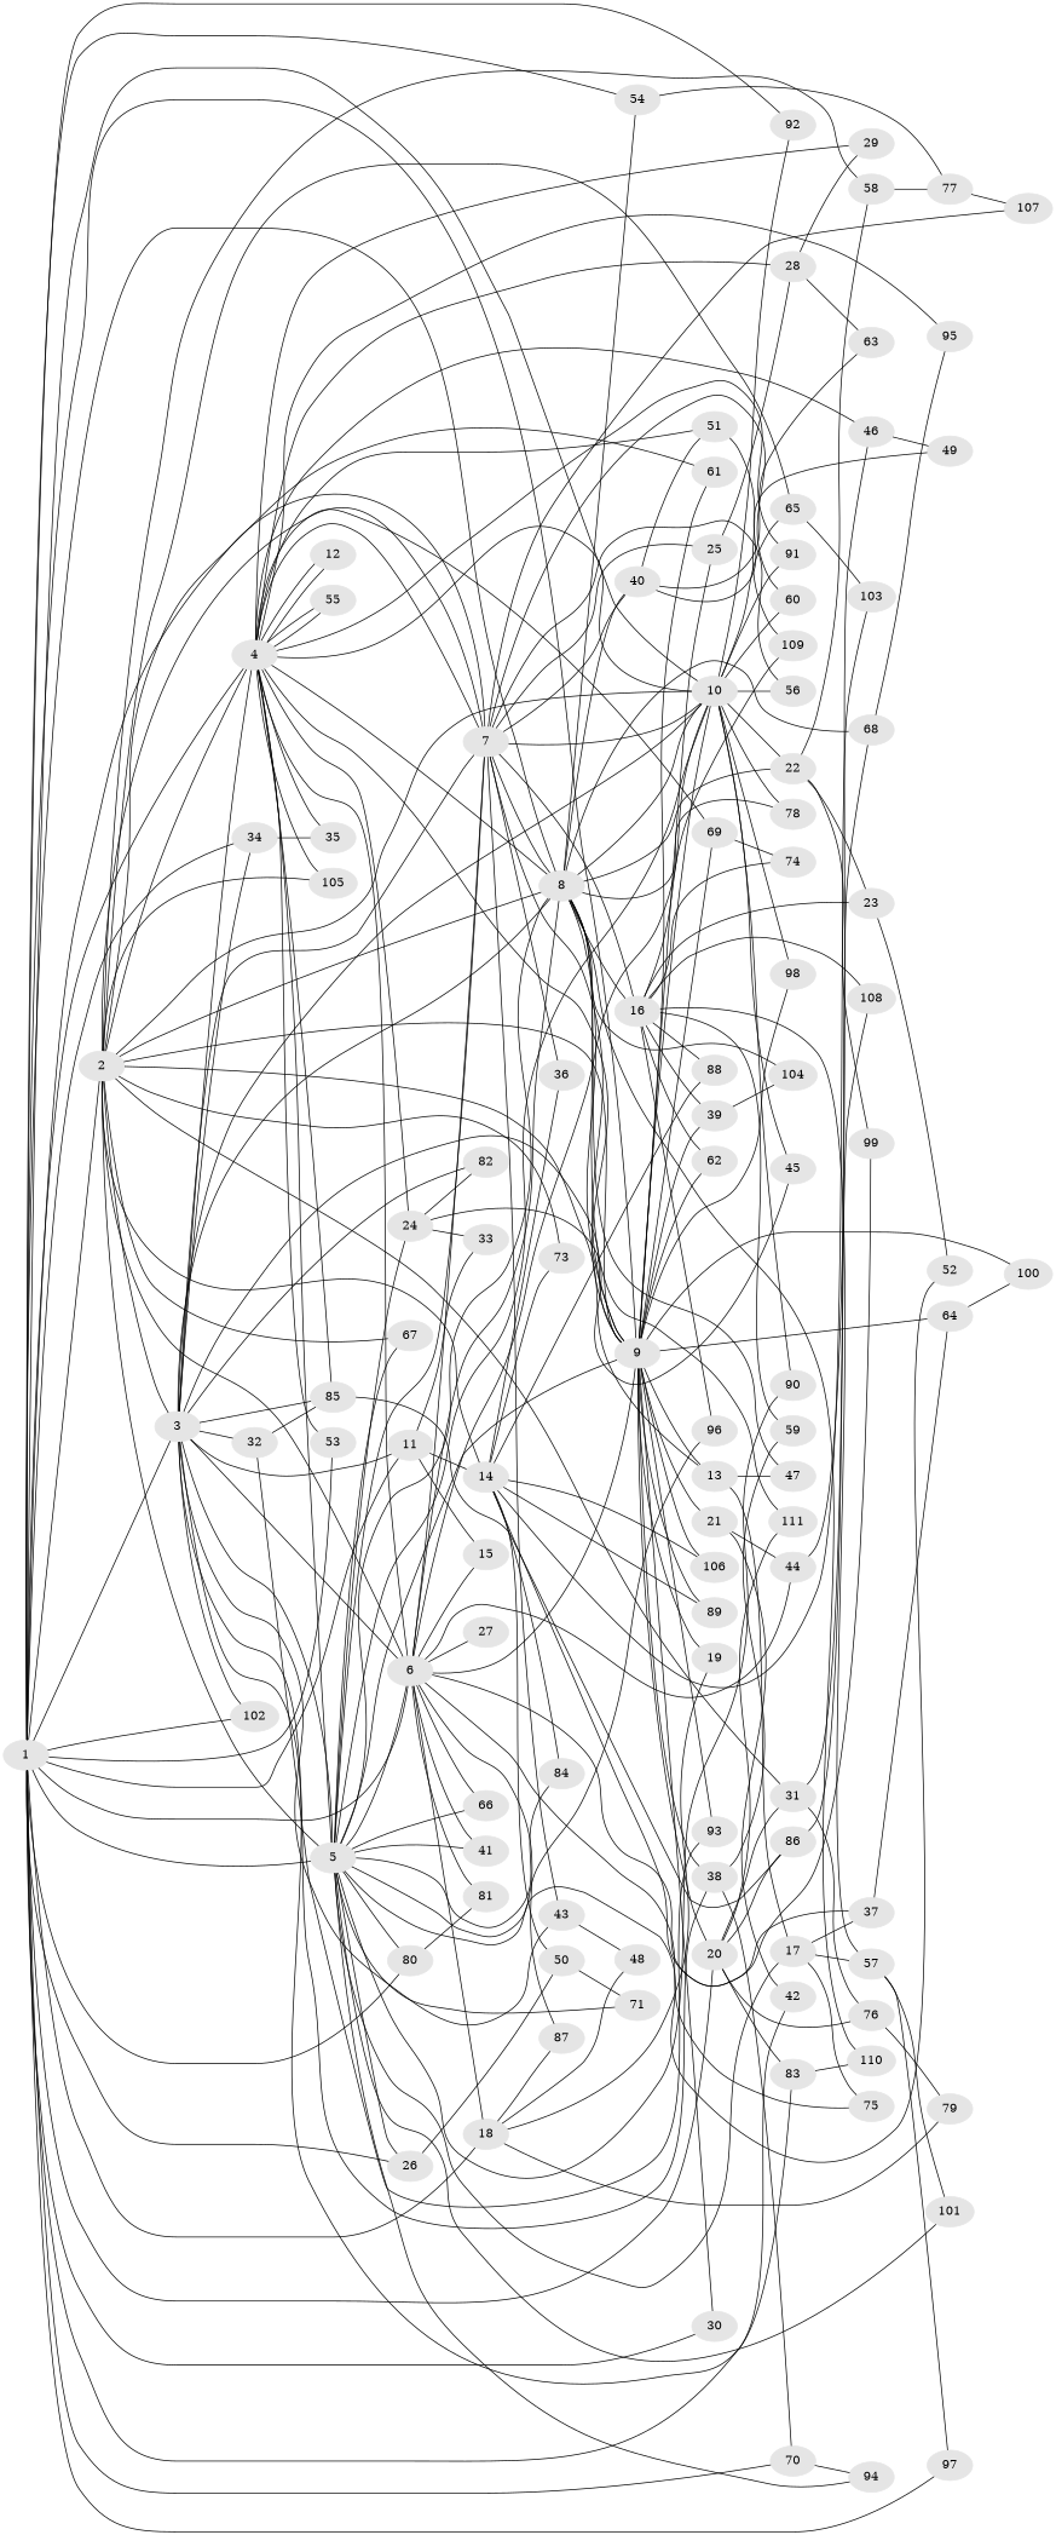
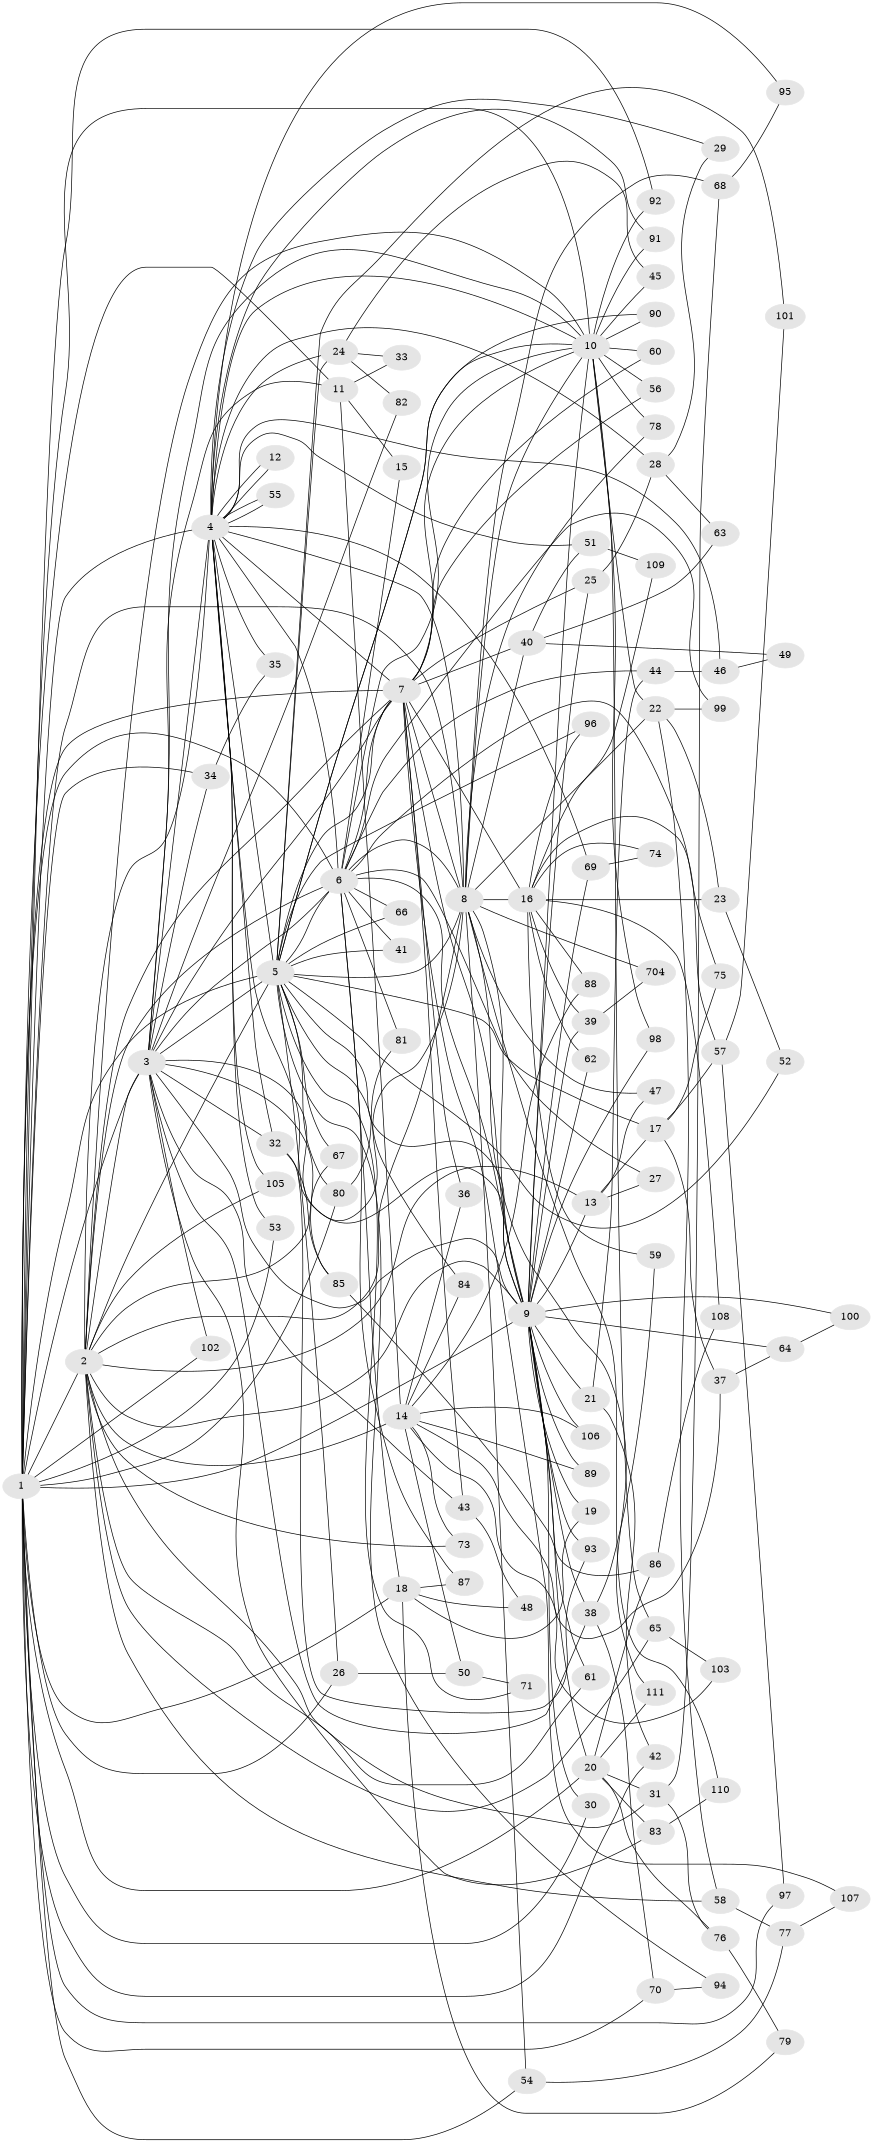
  graph {
    rankdir=LR
    node [color=gray90 style=filled]
    1
    2
    3
    4
    5
    6
    7
    8
    9
    10
    11
    18
    20
    26
    30
    34
    42
    53
    54
    70
    80
    92
    97
    102
    13
    14
    31
    58
    61
    65
    67
    73
    105
    32
    38
    43
    82
    83
    85
    12
    24
    28
    29
    35
    46
    51
    55
    69
    91
    95
    17
    41
    52
    66
    71
    84
    90
    94
    96
    101
    15
    27
    44
    75
    81
    87
    99
    16
    25
    36
    40
    56
    60
    107
    22
    47
    68
    78
-   104
+   104 [label=704]
    110
    111
    21
    19
    39
    62
    64
    89
    93
    98
    100
    106
    45
    33
    48
    79
    76
    86
    50
    77
    37
    88
    103
    59
    63
    49
    109
    74
    57
    23
    108
    1 -- 2
    1 -- 3
    1 -- 4
    1 -- 5
    1 -- 6
    1 -- 7
    1 -- 8
    1 -- 9
    1 -- 10
    1 -- 11
    1 -- 18
    1 -- 20
    1 -- 26
    1 -- 30
    1 -- 34
    1 -- 42
    1 -- 53
    1 -- 54
    1 -- 70
    1 -- 80
    1 -- 92
    1 -- 97
    1 -- 102
    2 -- 3
    2 -- 4
    2 -- 5
    2 -- 6
    2 -- 7
    2 -- 8
    2 -- 9
    2 -- 10
    2 -- 13
    2 -- 14
    2 -- 31
    2 -- 58
    2 -- 61
    2 -- 65
    2 -- 67
    2 -- 73
    2 -- 105
    3 -- 4
    3 -- 5
    3 -- 6
    3 -- 7
    3 -- 8
    3 -- 9
    3 -- 10
    3 -- 11
    3 -- 34
    3 -- 102
    3 -- 32
    3 -- 38
    3 -- 43
    3 -- 82
    3 -- 83
    3 -- 85
    4 -- 5
    4 -- 6
    4 -- 7
    4 -- 8
    4 -- 9
    4 -- 10
    4 -- 53
    4 -- 105
-   4 -- 85
+   4 -- 32
    4 -- 12
    4 -- 12
    4 -- 24
    4 -- 28
    4 -- 29
    4 -- 35
    4 -- 46
    4 -- 51
    4 -- 55
    4 -- 55
    4 -- 69
    4 -- 91
    4 -- 95
    5 -- 6
    5 -- 7
    5 -- 8
    5 -- 9
    5 -- 10
    5 -- 26
    5 -- 80
    5 -- 67
    5 -- 24
    5 -- 17
    5 -- 41
    5 -- 52
    5 -- 66
    5 -- 71
    5 -- 84
    5 -- 90
    5 -- 94
    5 -- 96
    5 -- 101
    6 -- 7
    6 -- 8
    6 -- 9
    6 -- 10
    6 -- 18
    6 -- 41
    6 -- 66
    6 -- 15
    6 -- 27
    6 -- 44
    6 -- 75
    6 -- 81
    6 -- 87
    6 -- 99
    7 -- 8
    7 -- 9
    7 -- 10
    7 -- 43
    7 -- 16
    7 -- 25
    7 -- 36
    7 -- 40
    7 -- 56
    7 -- 60
    7 -- 107
    8 -- 9
    8 -- 10
    8 -- 54
    8 -- 16
    8 -- 40
    8 -- 22
    8 -- 47
    8 -- 68
    8 -- 78
    8 -- 104
    8 -- 110
    8 -- 111
    9 -- 10
    9 -- 20
    9 -- 30
    9 -- 13
    9 -- 61
    9 -- 38
    9 -- 69
    9 -- 25
    9 -- 21
    9 -- 19
    9 -- 39
    9 -- 62
    9 -- 64
    9 -- 89
    9 -- 93
    9 -- 98
    9 -- 100
    9 -- 106
    10 -- 92
    10 -- 65
    10 -- 91
    10 -- 90
    10 -- 56
    10 -- 60
    10 -- 22
    10 -- 78
    10 -- 98
    10 -- 45
    11 -- 14
    11 -- 15
    11 -- 33
    18 -- 87
    18 -- 19
    18 -- 48
    18 -- 79
    20 -- 31
    20 -- 83
    20 -- 111
    20 -- 76
    20 -- 86
    26 -- 50
    34 -- 35
    54 -- 77
    70 -- 94
    80 -- 81
    13 -- 17
+   13 -- 27
    13 -- 47
    14 -- 73
    14 -- 84
    14 -- 36
    14 -- 89
    14 -- 106
    14 -- 50
    14 -- 37
    14 -- 88
    14 -- 103
    31 -- 68
    31 -- 76
    58 -- 77
    65 -- 103
    32 -- 85
    32 -- 93
    38 -- 70
    38 -- 59
    43 -- 48
    83 -- 110
    85 -- 86
    24 -- 82
    24 -- 45
    24 -- 33
    28 -- 29
    28 -- 63
    46 -- 49
    51 -- 109
    69 -- 74
    17 -- 75
    17 -- 37
    17 -- 57
    44 -- 46
    16 -- 96
    16 -- 39
    16 -- 62
    16 -- 88
    16 -- 59
    16 -- 109
    16 -- 74
    16 -- 57
    16 -- 23
    16 -- 108
    25 -- 28
    40 -- 51
    40 -- 63
    40 -- 49
    22 -- 58
    22 -- 99
    22 -- 23
    68 -- 95
    21 -- 42
    21 -- 44
    39 -- 104
    64 -- 100
    76 -- 79
    86 -- 108
    50 -- 71
    77 -- 107
    37 -- 64
    57 -- 97
    57 -- 101
    23 -- 52
  }
